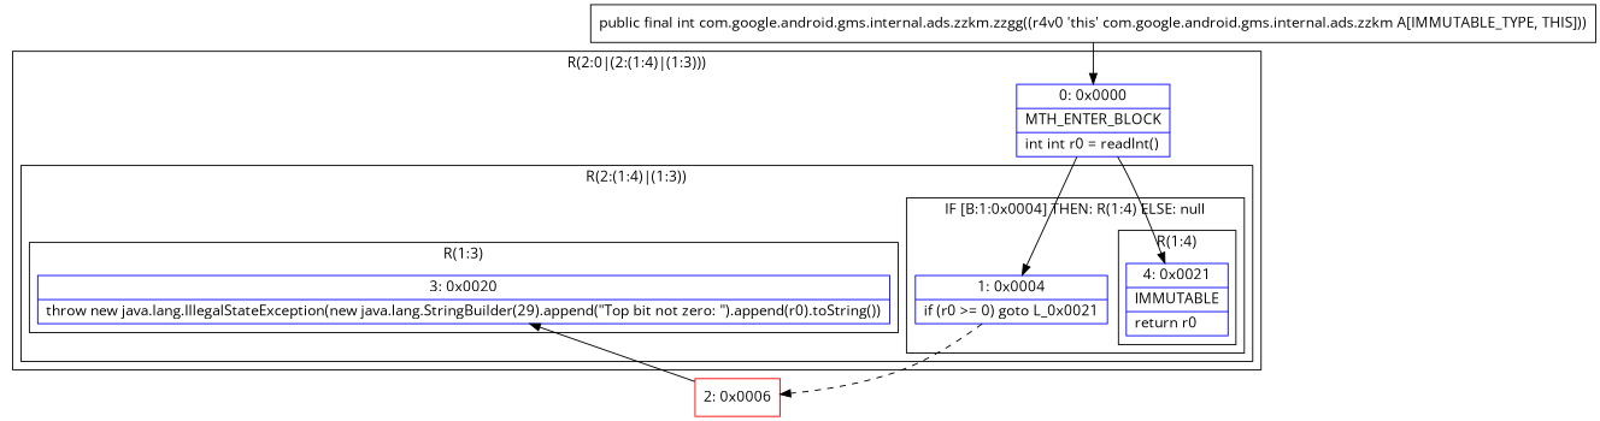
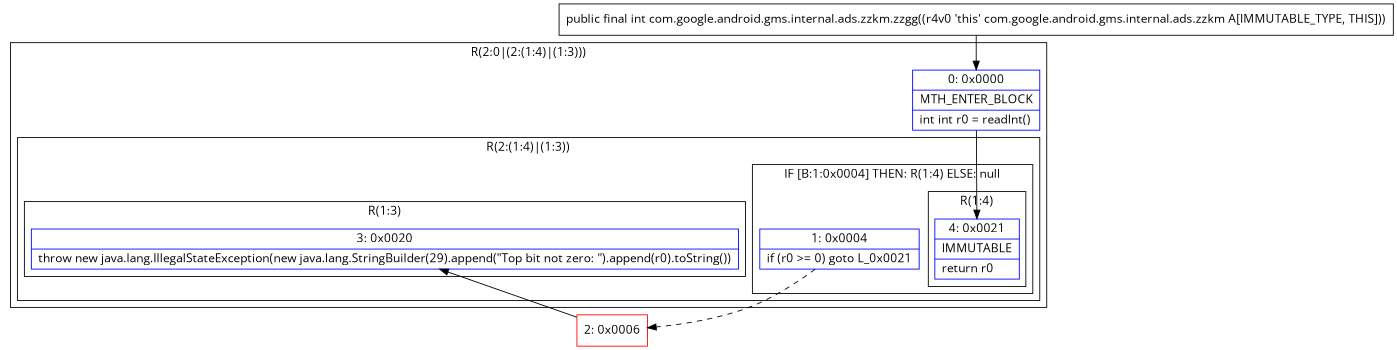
  digraph {
    fontname="Open Sans"
    node [color=blue fontname="Open Sans" shape=record]
    edge [fontname="Open Sans"]
    n1 [label="{4\:\ 0x0021|IMMUTABLE\l|return r0\l}"]
    n2 [label="{1\:\ 0x0004|if (r0 \>= 0) goto L_0x0021\l}"]
    n3 [label="{3\:\ 0x0020|throw new java.lang.IllegalStateException(new java.lang.StringBuilder(29).append(\"Top bit not zero: \").append(r0).toString())\l}"]
    n4 [label="{0\:\ 0x0000|MTH_ENTER_BLOCK\l|int int r0 = readInt()\l}"]
    n5 [color=red label="{2\:\ 0x0006}"]
    n6 [label="{public final int com.google.android.gms.internal.ads.zzkm.zzgg((r4v0 'this' com.google.android.gms.internal.ads.zzkm A[IMMUTABLE_TYPE, THIS])) }" color=""]
    subgraph cluster_1 {
      label="R(2:0|(2:(1:4)|(1:3)))"
      n4
      subgraph cluster_2 {
        label="R(2:(1:4)|(1:3))"
        subgraph cluster_3 {
          label="IF [B:1:0x0004] THEN: R(1:4) ELSE: null"
          n2
          subgraph cluster_4 {
            label="R(1:4)"
            n1
          }
        }
        subgraph cluster_5 {
          label="R(1:3)"
          n3
        }
      }
    }
    n2 -> n5 [style=dashed]
    n4 -> n1
-   n4 -> n2
    n5 -> n3
    n6 -> n4
  }
